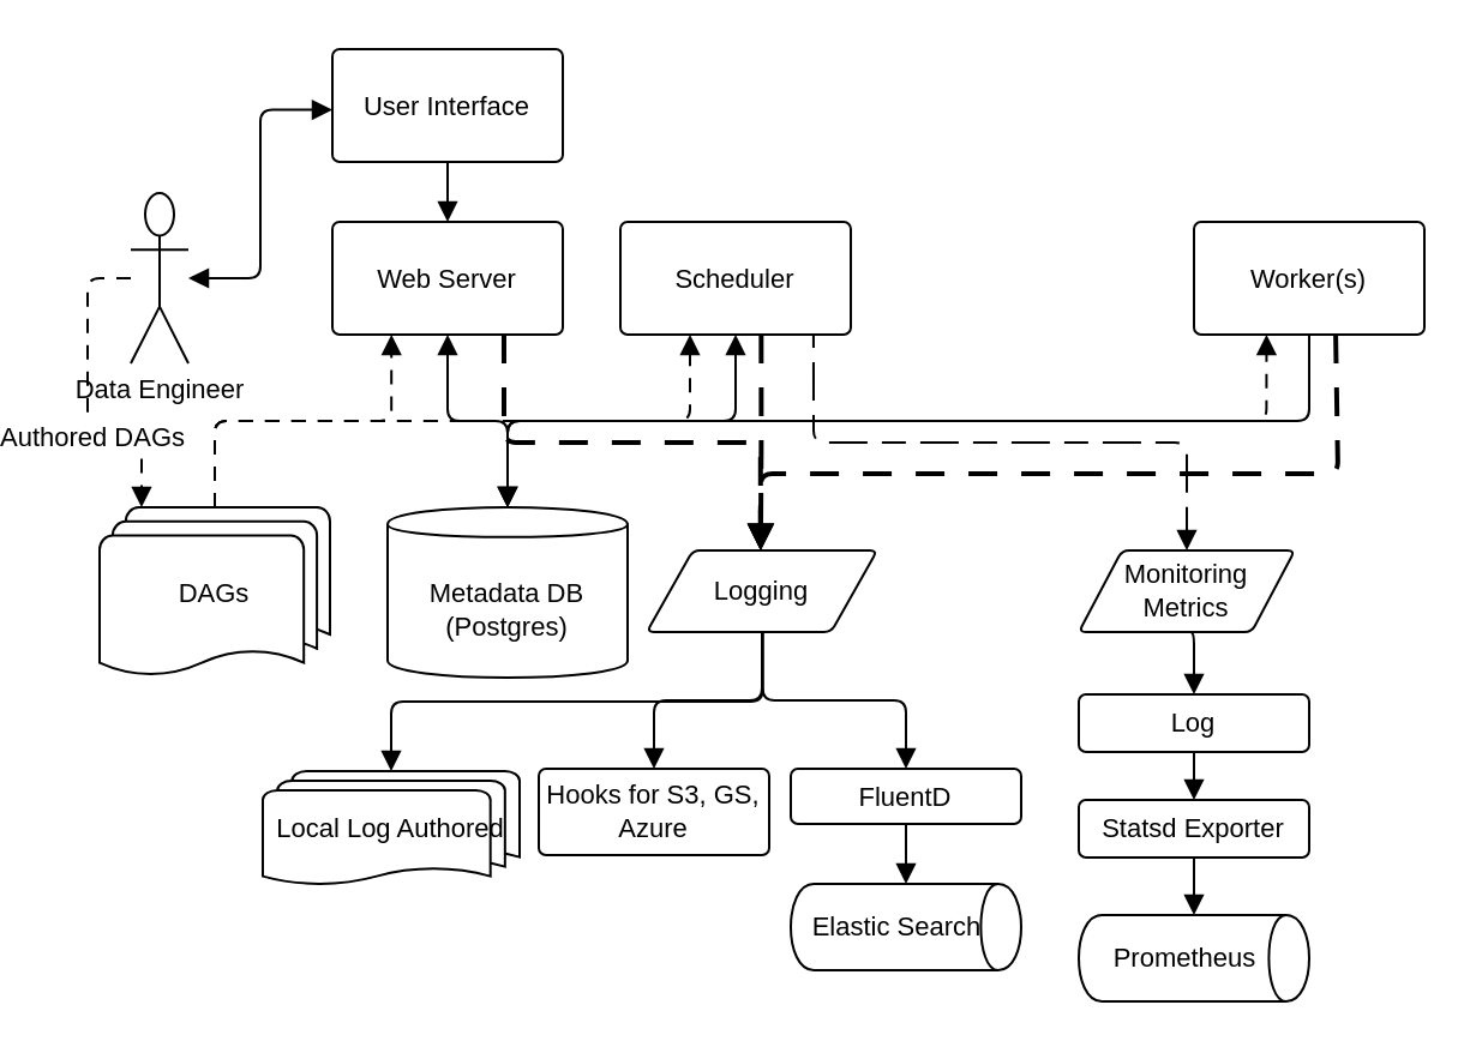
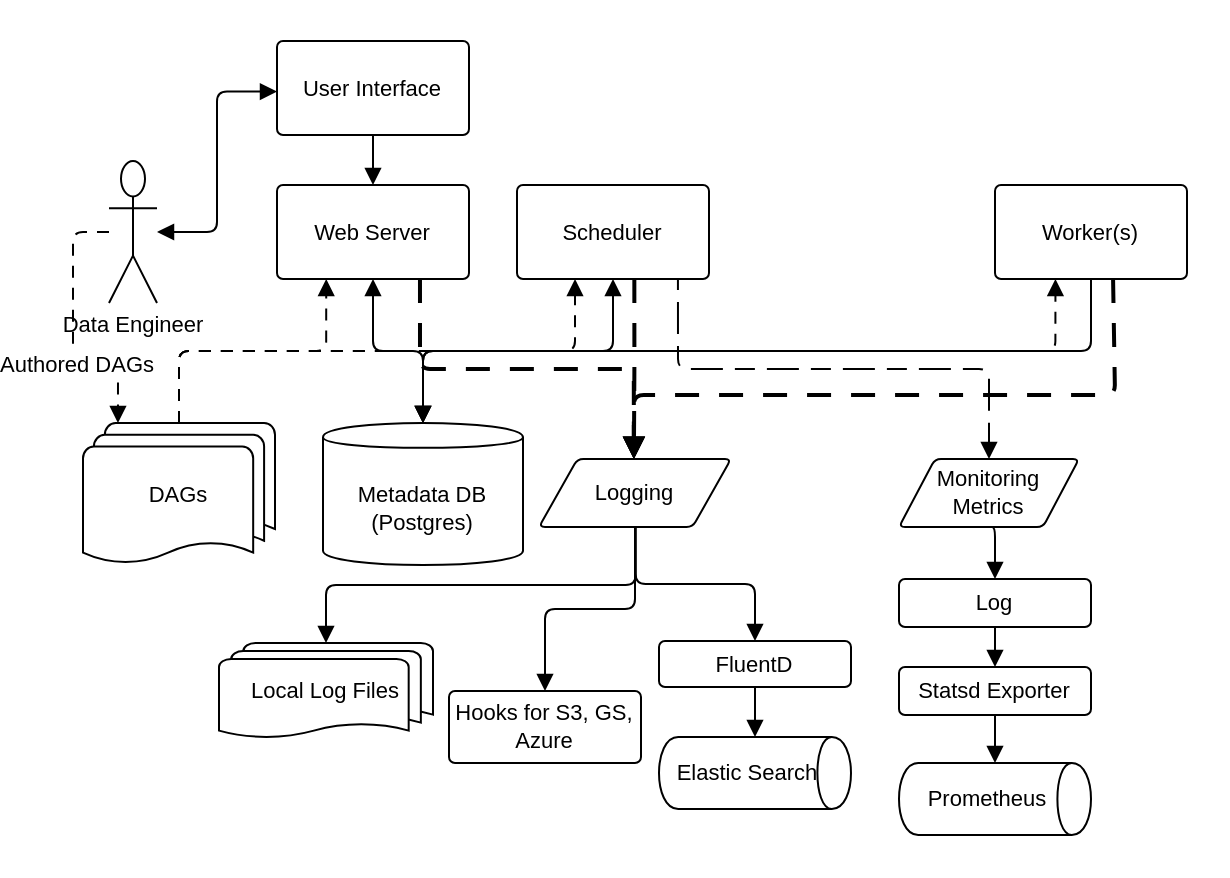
  <mxCell id="0" />
  <mxCell id="1" parent="0" />
  <mxCell id="2" value="User Interface" style="html=1;whiteSpace=wrap;;fontSize=11;fontColor=#000000;spacing=3;strokeOpacity=100;rounded=1;absoluteArcSize=1;arcSize=6;" vertex="1" zOrder="105" parent="1"><mxGeometry x="117" y="20" width="96" height="47" as="geometry" /></mxCell>
  <mxCell id="3" value="Web Server" style="html=1;whiteSpace=wrap;;fontSize=11;fontColor=#000000;spacing=3;strokeOpacity=100;rounded=1;absoluteArcSize=1;arcSize=6;" vertex="1" zOrder="106" parent="1"><mxGeometry x="117" y="92" width="96" height="47" as="geometry" /></mxCell>
  <mxCell id="4" value="" style="html=1;jettySize=18;fontSize=11;rounded=1;arcSize=10;edgeStyle=orthogonalEdgeStyle;startArrow=none;;endArrow=block;endFill=1;;exitX=0.5;exitY=1.013;exitPerimeter=1;entryX=0.5;entryY=-0.013;entryPerimeter=1;" edge="1" parent="1" source="2" target="3"><mxGeometry width="100" height="100" relative="1" as="geometry"><Array as="points" /></mxGeometry></mxCell>
  <mxCell id="5" value="Data Engineer" style="html=1;whiteSpace=wrap;shape=umlActor;labelPosition=center;verticalLabelPosition=bottom;verticalAlign=top;whiteSpace=nowrap;fontSize=11;fontColor=#000000;spacing=0;strokeOpacity=100;rounded=1;absoluteArcSize=1;arcSize=6;" vertex="1" zOrder="108" parent="1"><mxGeometry x="33" y="80" width="24" height="71" as="geometry" /></mxCell>
  <mxCell id="6" value="" style="html=1;jettySize=18;fontSize=11;rounded=1;arcSize=10;edgeStyle=orthogonalEdgeStyle;startArrow=block;endFill=1;;endArrow=block;endFill=1;;exitX=0.554;exitY=0.5;exitPerimeter=1;entryX=-0.006;entryY=0.539;entryPerimeter=1;" edge="1" parent="1" source="5" target="2"><mxGeometry width="100" height="100" relative="1" as="geometry"><Array as="points" /></mxGeometry></mxCell>
  <mxCell id="7" value="Metadata DB (Postgres)" style="html=1;whiteSpace=wrap;shape=cylinder;size=0.1;anchorPointDirection=0;boundedLbl=1;;fontSize=11;fontColor=#000000;spacing=3;strokeOpacity=100;rounded=1;absoluteArcSize=1;arcSize=6;" vertex="1" zOrder="110" parent="1"><mxGeometry x="140" y="211" width="100" height="71" as="geometry" /></mxCell>
  <mxCell id="8" value="Scheduler" style="html=1;whiteSpace=wrap;;fontSize=11;fontColor=#000000;spacing=3;strokeOpacity=100;rounded=1;absoluteArcSize=1;arcSize=6;" vertex="1" zOrder="111" parent="1"><mxGeometry x="237" y="92" width="96" height="47" as="geometry" /></mxCell>
  <mxCell id="9" value="Worker(s)" style="html=1;whiteSpace=wrap;;fontSize=11;fontColor=#000000;spacing=3;strokeOpacity=100;rounded=1;absoluteArcSize=1;arcSize=6;" vertex="1" zOrder="113" parent="1"><mxGeometry x="476" y="92" width="96" height="47" as="geometry" /></mxCell>
  <mxCell id="10" value="" style="html=1;jettySize=18;fontSize=11;rounded=1;arcSize=10;edgeStyle=orthogonalEdgeStyle;startArrow=block;endFill=1;;endArrow=block;endFill=1;;exitX=0.5;exitY=1.013;exitPerimeter=1;entryX=0.5;entryY=-0.008;entryPerimeter=1;" edge="1" parent="1" source="3" target="7"><mxGeometry width="100" height="100" relative="1" as="geometry"><Array as="points" /></mxGeometry></mxCell>
  <mxCell id="11" value="" style="html=1;jettySize=18;fontSize=11;rounded=1;arcSize=10;edgeStyle=orthogonalEdgeStyle;startArrow=block;endFill=1;;endArrow=block;endFill=1;;exitX=0.5;exitY=1.013;exitPerimeter=1;entryX=0.5;entryY=-0.008;entryPerimeter=1;" edge="1" parent="1" source="8" target="7"><mxGeometry width="100" height="100" relative="1" as="geometry"><Array as="points" /></mxGeometry></mxCell>
  <mxCell id="12" value="" style="html=1;jettySize=18;fontSize=11;rounded=1;arcSize=10;edgeStyle=orthogonalEdgeStyle;startArrow=none;;endArrow=block;endFill=1;;exitX=0.5;exitY=1.013;exitPerimeter=1;entryX=0.5;entryY=-0.008;entryPerimeter=1;" edge="1" parent="1" source="9" target="7"><mxGeometry width="100" height="100" relative="1" as="geometry"><Array as="points" /></mxGeometry></mxCell>
  <mxCell id="13" value="DAGs" style="html=1;whiteSpace=wrap;shape=mxgraph.flowchart.multi-document;fontSize=11;fontColor=#000000;spacing=3;strokeOpacity=100;rounded=1;absoluteArcSize=1;arcSize=6;" vertex="1" zOrder="118" parent="1"><mxGeometry x="20" y="211" width="96" height="71" as="geometry" /></mxCell>
  <mxCell id="14" value="" style="html=1;jettySize=18;fontSize=11;dashed=1;dashPattern=6 5;rounded=1;arcSize=10;edgeStyle=orthogonalEdgeStyle;startArrow=none;;endArrow=block;endFill=1;;exitX=0.5;exitY=-0.008;exitPerimeter=1;entryX=0.25;entryY=1.013;entryPerimeter=1;" edge="1" parent="1" source="13" target="3"><mxGeometry width="100" height="100" relative="1" as="geometry"><Array as="points" /></mxGeometry></mxCell>
  <mxCell id="15" value="" style="html=1;jettySize=18;fontSize=11;dashed=1;dashPattern=6 5;rounded=1;arcSize=10;edgeStyle=orthogonalEdgeStyle;startArrow=none;;endArrow=block;endFill=1;;exitX=0.5;exitY=-0.008;exitPerimeter=1;entryX=0.31;entryY=1.013;entryPerimeter=1;" edge="1" parent="1" source="13" target="9"><mxGeometry width="100" height="100" relative="1" as="geometry"><Array as="points" /></mxGeometry></mxCell>
  <mxCell id="16" value="" style="html=1;jettySize=18;fontSize=11;dashed=1;dashPattern=6 5;rounded=1;arcSize=10;edgeStyle=orthogonalEdgeStyle;startArrow=none;;endArrow=block;endFill=1;;exitX=0.455;exitY=0.5;exitPerimeter=1;entryX=0.177;entryY=-0.008;entryPerimeter=1;" edge="1" parent="1" source="5" target="13"><mxGeometry width="100" height="100" relative="1" as="geometry"><Array as="points" /></mxGeometry></mxCell>
  <mxCell id="17" value="Authored DAGs" style="text;html=1;resizable=0;labelBackgroundColor=#ffffff;align=center;verticalAlign=middle;fontColor=#000000;;fontSize=11;" vertex="1" parent="16"><mxGeometry x="0.252" relative="1" as="geometry" /></mxCell>
  <mxCell id="18" value="" style="html=1;jettySize=18;fontSize=11;dashed=1;dashPattern=6 5;rounded=1;arcSize=10;edgeStyle=orthogonalEdgeStyle;startArrow=none;;endArrow=block;endFill=1;;exitX=0.5;exitY=-0.008;exitPerimeter=1;entryX=0.297;entryY=1.013;entryPerimeter=1;" edge="1" parent="1" source="13" target="8"><mxGeometry width="100" height="100" relative="1" as="geometry"><Array as="points" /></mxGeometry></mxCell>
  <mxCell id="19" value="FluentD " style="html=1;whiteSpace=wrap;;fontSize=11;fontColor=#000000;spacing=3;strokeOpacity=100;rounded=1;absoluteArcSize=1;arcSize=6;" vertex="1" zOrder="127" parent="1"><mxGeometry x="308" y="320" width="96" height="23" as="geometry" /></mxCell>
  <mxCell id="20" value="Elastic Search" style="html=1;whiteSpace=wrap;shape=cylinder;direction=south;size=0.1;anchorPointDirection=0;boundedLbl=1;;fontSize=11;fontColor=#000000;spacing=3;strokeOpacity=100;rounded=1;absoluteArcSize=1;arcSize=6;" vertex="1" zOrder="128" parent="1"><mxGeometry x="308" y="368" width="96" height="36" as="geometry" /></mxCell>
  <mxCell id="21" value="" style="html=1;jettySize=18;fontSize=11;rounded=1;arcSize=10;edgeStyle=orthogonalEdgeStyle;startArrow=none;;endArrow=block;endFill=1;;exitX=0.5;exitY=1.026;exitPerimeter=1;entryX=0.5;entryY=-0.017;entryPerimeter=1;" edge="1" parent="1" source="19" target="20"><mxGeometry width="100" height="100" relative="1" as="geometry"><Array as="points" /></mxGeometry></mxCell>
  <mxCell id="22" value="Logging" style="html=1;whiteSpace=wrap;shape=parallelogram;perimeter=parallelogramPerimeter;anchorPointDirection=0;fontSize=11;fontColor=#000000;spacing=3;strokeOpacity=100;rounded=1;absoluteArcSize=1;arcSize=6;" vertex="1" zOrder="131" parent="1"><mxGeometry x="248" y="229" width="96" height="34" as="geometry" /></mxCell>
- <mxCell id="23" value="Local Log Authored" style="html=1;whiteSpace=wrap;shape=mxgraph.flowchart.multi-document;fontSize=11;fontColor=#000000;spacing=3;strokeOpacity=100;rounded=1;absoluteArcSize=1;arcSize=6;" vertex="1" zOrder="132" parent="1"><mxGeometry x="88" y="321" width="107" height="48" as="geometry" /></mxCell>
+ <mxCell id="23" value="Local Log Files" style="html=1;whiteSpace=wrap;shape=mxgraph.flowchart.multi-document;fontSize=11;fontColor=#000000;spacing=3;strokeOpacity=100;rounded=1;absoluteArcSize=1;arcSize=6;" vertex="1" zOrder="132" parent="1"><mxGeometry x="88" y="321" width="107" height="48" as="geometry" /></mxCell>
  <mxCell id="24" value="" style="html=1;jettySize=18;fontSize=11;rounded=1;arcSize=10;edgeStyle=orthogonalEdgeStyle;startArrow=none;;endArrow=block;endFill=1;;exitX=0.503;exitY=1.018;exitPerimeter=1;entryX=0.5;entryY=-0.013;entryPerimeter=1;" edge="1" parent="1" source="22" target="23"><mxGeometry width="100" height="100" relative="1" as="geometry"><Array as="points" /></mxGeometry></mxCell>
  <mxCell id="25" value="" style="html=1;jettySize=18;fontSize=11;rounded=1;arcSize=10;edgeStyle=orthogonalEdgeStyle;startArrow=none;;endArrow=block;endFill=1;;exitX=0.503;exitY=1.018;exitPerimeter=1;entryX=0.5;entryY=-0.026;entryPerimeter=1;" edge="1" parent="1" source="22" target="19"><mxGeometry width="100" height="100" relative="1" as="geometry"><Array as="points" /></mxGeometry></mxCell>
  <mxCell id="26" value="" style="html=1;jettySize=18;fontSize=11;dashed=1;dashPattern=6 5;strokeWidth=2;rounded=1;arcSize=10;edgeStyle=orthogonalEdgeStyle;startArrow=none;;endArrow=block;endFill=1;;exitX=0.751;exitY=1.013;exitPerimeter=1;entryX=0.494;entryY=-0.018;entryPerimeter=1;" edge="1" parent="1" source="3" target="22"><mxGeometry width="100" height="100" relative="1" as="geometry"><Array as="points" /></mxGeometry></mxCell>
  <mxCell id="27" value="" style="html=1;jettySize=18;fontSize=11;dashed=1;dashPattern=6 5;strokeWidth=2;rounded=1;arcSize=10;edgeStyle=orthogonalEdgeStyle;startArrow=none;;endArrow=block;endFill=1;;exitX=0.614;exitY=1.013;exitPerimeter=1;entryX=0.494;entryY=-0.018;entryPerimeter=1;" edge="1" parent="1" source="8" target="22"><mxGeometry width="100" height="100" relative="1" as="geometry"><Array as="points" /></mxGeometry></mxCell>
  <mxCell id="28" value="" style="html=1;jettySize=18;fontSize=11;dashed=1;dashPattern=6 5;strokeWidth=2;rounded=1;arcSize=10;edgeStyle=orthogonalEdgeStyle;startArrow=none;;endArrow=block;endFill=1;;exitX=0.618;exitY=1.013;exitPerimeter=1;entryX=0.494;entryY=-0.018;entryPerimeter=1;" edge="1" parent="1" source="9" target="22"><mxGeometry width="100" height="100" relative="1" as="geometry"><Array as="points"><mxPoint x="536" y="197" /><mxPoint x="295" y="197" /></Array></mxGeometry></mxCell>
  <mxCell id="29" value="Log" style="html=1;whiteSpace=wrap;;fontSize=11;fontColor=#000000;spacing=3;strokeOpacity=100;rounded=1;absoluteArcSize=1;arcSize=6;" vertex="1" zOrder="140" parent="1"><mxGeometry x="428" y="289" width="96" height="24" as="geometry" /></mxCell>
  <mxCell id="30" value="Prometheus" style="html=1;whiteSpace=wrap;shape=cylinder;direction=south;size=0.1;anchorPointDirection=0;boundedLbl=1;;fontSize=11;fontColor=#000000;spacing=3;strokeOpacity=100;rounded=1;absoluteArcSize=1;arcSize=6;" vertex="1" zOrder="141" parent="1"><mxGeometry x="428" y="381" width="96" height="36" as="geometry" /></mxCell>
  <mxCell id="31" value="" style="html=1;jettySize=18;fontSize=11;rounded=1;arcSize=10;edgeStyle=orthogonalEdgeStyle;startArrow=none;;endArrow=block;endFill=1;;exitX=0.5;exitY=1.018;exitPerimeter=1;entryX=0.5;entryY=-0.025;entryPerimeter=1;" edge="1" parent="1" source="35" target="29"><mxGeometry width="100" height="100" relative="1" as="geometry"><Array as="points" /></mxGeometry></mxCell>
  <mxCell id="32" value="Statsd Exporter" style="html=1;whiteSpace=wrap;;fontSize=11;fontColor=#000000;spacing=3;strokeOpacity=100;rounded=1;absoluteArcSize=1;arcSize=6;" vertex="1" zOrder="153" parent="1"><mxGeometry x="428" y="333" width="96" height="24" as="geometry" /></mxCell>
  <mxCell id="33" value="" style="html=1;jettySize=18;fontSize=11;rounded=1;arcSize=10;edgeStyle=orthogonalEdgeStyle;startArrow=none;;endArrow=block;endFill=1;;exitX=0.5;exitY=1.025;exitPerimeter=1;entryX=0.5;entryY=-0.025;entryPerimeter=1;" edge="1" parent="1" source="29" target="32"><mxGeometry width="100" height="100" relative="1" as="geometry"><Array as="points" /></mxGeometry></mxCell>
  <mxCell id="34" value="" style="html=1;jettySize=18;fontSize=11;rounded=1;arcSize=10;edgeStyle=orthogonalEdgeStyle;startArrow=none;;endArrow=block;endFill=1;;exitX=0.5;exitY=1.025;exitPerimeter=1;entryX=0.5;entryY=-0.016;entryPerimeter=1;" edge="1" parent="1" source="32" target="30"><mxGeometry width="100" height="100" relative="1" as="geometry"><Array as="points" /></mxGeometry></mxCell>
  <mxCell id="35" value="Monitoring Metrics" style="html=1;whiteSpace=wrap;shape=parallelogram;perimeter=parallelogramPerimeter;anchorPointDirection=0;fontSize=11;fontColor=#000000;spacing=3;strokeOpacity=100;rounded=1;absoluteArcSize=1;arcSize=6;" vertex="1" zOrder="156" parent="1"><mxGeometry x="428" y="229" width="90" height="34" as="geometry" /></mxCell>
  <mxCell id="36" value="" style="html=1;jettySize=18;fontSize=11;dashed=1;dashPattern=10 6 16 6;rounded=1;arcSize=10;edgeStyle=orthogonalEdgeStyle;startArrow=block;endFill=1;;endArrow=none;;exitX=0.5;exitY=-0.018;exitPerimeter=1;entryX=0.847;entryY=1.013;entryPerimeter=1;" edge="1" parent="1" source="35" target="8"><mxGeometry width="100" height="100" relative="1" as="geometry"><Array as="points" /></mxGeometry></mxCell>
- <mxCell id="37" value="Hooks for  S3, GS, Azure " style="html=1;whiteSpace=wrap;;fontSize=11;fontColor=#000000;spacing=3;strokeOpacity=100;rounded=1;absoluteArcSize=1;arcSize=6;" vertex="1" zOrder="158" parent="1"><mxGeometry x="203" y="320" width="96" height="36" as="geometry" /></mxCell>
+ <mxCell id="37" value="Hooks for  S3, GS, Azure " style="html=1;whiteSpace=wrap;;fontSize=11;fontColor=#000000;spacing=3;strokeOpacity=100;rounded=1;absoluteArcSize=1;arcSize=6;" vertex="1" zOrder="158" parent="1"><mxGeometry x="203" y="345" width="96" height="36" as="geometry" /></mxCell>
  <mxCell id="38" value="" style="html=1;jettySize=18;fontSize=11;rounded=1;arcSize=10;edgeStyle=orthogonalEdgeStyle;startArrow=block;endFill=1;;endArrow=none;;exitX=0.5;exitY=-0.017;exitPerimeter=1;entryX=0.5;entryY=1.018;entryPerimeter=1;" edge="1" parent="1" source="37" target="22"><mxGeometry width="100" height="100" relative="1" as="geometry"><Array as="points" /></mxGeometry></mxCell>
